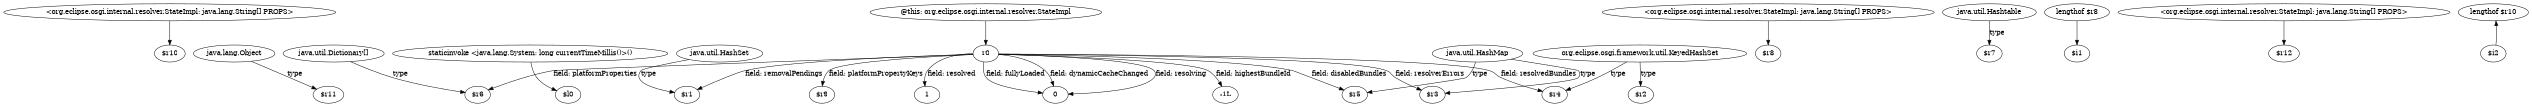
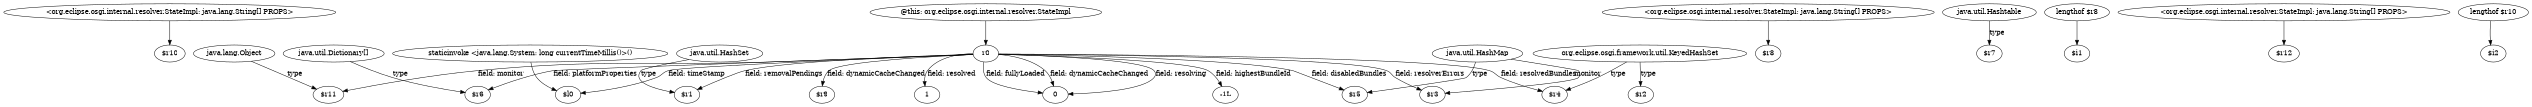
  digraph {
    n1 [label="<org.eclipse.osgi.internal.resolver.StateImpl: java.lang.String[] PROPS>"]
    n2 [label="$r10"]
    n3 [label=r0]
    n4 [label="$r9"]
    n5 [label="$r11"]
    n6 [label="$r6"]
    n7 [label="$l0"]
    n8 [label="$r1"]
    n9 [label="$r3"]
    n10 [label="$r5"]
    n11 [label="$r4"]
    n12 [label=1]
    n13 [label=0]
    n14 [label="-1L"]
    n15 [label="$r2"]
    n16 [label="java.util.HashSet"]
    n17 [label="staticinvoke <java.lang.System: long currentTimeMillis()>()"]
    n18 [label="<org.eclipse.osgi.internal.resolver.StateImpl: java.lang.String[] PROPS>"]
    n19 [label="$r8"]
    n20 [label="java.lang.Object"]
    n21 [label="java.util.Hashtable"]
    n22 [label="$r7"]
    n23 [label="java.util.Dictionary[]"]
    n24 [label="java.util.HashMap"]
    n25 [label="org.eclipse.osgi.framework.util.KeyedHashSet"]
    n26 [label="lengthof $r8"]
    n27 [label="$i1"]
    n28 [label="@this: org.eclipse.osgi.internal.resolver.StateImpl"]
    n29 [label="<org.eclipse.osgi.internal.resolver.StateImpl: java.lang.String[] PROPS>"]
    n30 [label="$r12"]
    n31 [label="lengthof $r10"]
    n32 [label="$i2"]
    n1 -> n2
-   n3 -> n4 [label="field: platformPropertyKeys"]
+   n3 -> n4 [label="field: dynamicCacheChanged"]
+   n3 -> n5 [label="field: monitor"]
    n3 -> n6 [label="field: platformProperties"]
+   n3 -> n7 [label="field: timeStamp"]
    n3 -> n8 [label="field: removalPendings"]
    n3 -> n9 [label="field: resolverErrors"]
    n3 -> n10 [label="field: disabledBundles"]
    n3 -> n11 [label="field: resolvedBundles"]
    n3 -> n12 [label="field: resolved"]
    n3 -> n13 [label="field: resolving"]
    n3 -> n13 [label="field: fullyLoaded"]
    n3 -> n13 [label="field: dynamicCacheChanged"]
    n3 -> n14 [label="field: highestBundleId"]
    n16 -> n8 [label=type]
    n17 -> n7
    n18 -> n19
    n20 -> n5 [label=type]
    n21 -> n22 [label=type]
    n23 -> n6 [label=type]
-   n24 -> n9 [label=type]
+   n24 -> n9 [label=monitor]
    n24 -> n10 [label=type]
    n25 -> n11 [label=type]
    n25 -> n15 [label=type]
    n26 -> n27
    n28 -> n3
    n29 -> n30
-   n32 -> n31
+   n31 -> n32
  }
